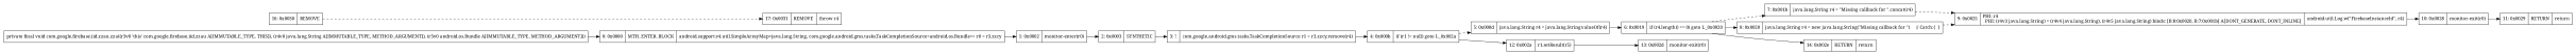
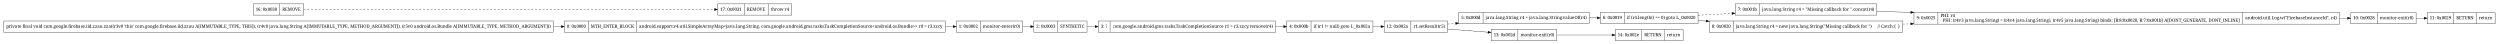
  digraph {
    fontname="Noto Serif"
    rankdir=LR
    node [fontname="Noto Serif" shape=record]
    edge [fontname="Noto Serif"]
    n1 [label="{0\:\ 0x0000|MTH_ENTER_BLOCK\l|android.support.v4.util.SimpleArrayMap\<java.lang.String, com.google.android.gms.tasks.TaskCompletionSource\<android.os.Bundle\>\> r0 = r3.zzcy\l}"]
    n2 [label="{1\:\ 0x0002|monitor\-enter(r0)\l}"]
    n3 [label="{2\:\ 0x0003|SYNTHETIC\l}"]
    n4 [label="{3\:\ ?|com.google.android.gms.tasks.TaskCompletionSource r1 = r3.zzcy.remove(r4)\l}"]
    n5 [label="{4\:\ 0x000b|if (r1 != null) goto L_0x002a\l}"]
    n6 [label="{5\:\ 0x000d|java.lang.String r4 = java.lang.String.valueOf(r4)\l}"]
    n7 [label="{12\:\ 0x002a|r1.setResult(r5)\l}"]
    n8 [label="{6\:\ 0x0019|if (r4.length() == 0) goto L_0x0020\l}"]
    n9 [label="{13\:\ 0x002d|monitor\-exit(r0)\l}"]
    n10 [label="{7\:\ 0x001b|java.lang.String r4 = \"Missing callback for \".concat(r4)\l}"]
    n11 [label="{8\:\ 0x0020|java.lang.String r4 = new java.lang.String(\"Missing callback for \")     \/\/ Catch:\{  \}\l}"]
    n12 [label="{9\:\ 0x0025|PHI: r4 \l  PHI: (r4v3 java.lang.String) = (r4v4 java.lang.String), (r4v5 java.lang.String) binds: [B:8:0x0020, B:7:0x001b] A[DONT_GENERATE, DONT_INLINE]\l|android.util.Log.w(\"FirebaseInstanceId\", r4)\l}"]
    n13 [label="{10\:\ 0x0028|monitor\-exit(r0)\l}"]
    n14 [label="{11\:\ 0x0029|RETURN\l|return\l}"]
    n15 [label="{14\:\ 0x002e|RETURN\l|return\l}"]
    n16 [label="{16\:\ 0x0030|REMOVE\l}"]
    n17 [label="{17\:\ 0x0031|REMOVE\l|throw r4\l}"]
    n18 [label="{private final void com.google.firebase.iid.zzau.zza((r3v0 'this' com.google.firebase.iid.zzau A[IMMUTABLE_TYPE, THIS]), (r4v0 java.lang.String A[IMMUTABLE_TYPE, METHOD_ARGUMENT]), (r5v0 android.os.Bundle A[IMMUTABLE_TYPE, METHOD_ARGUMENT])) }"]
    n1 -> n2
    n2 -> n3
    n3 -> n4
    n4 -> n5
-   n5 -> n6 [style=dashed]
+   n7 -> n6 [style=dashed]
    n5 -> n7
    n6 -> n8
    n7 -> n9
    n8 -> n10 [style=dashed]
    n8 -> n11
-   n8 -> n15
-   n10 -> n12 [style=dashed]
+   n9 -> n15
+   n10 -> n12
    n11 -> n12 [style=dashed]
    n12 -> n13
    n13 -> n14
    n16 -> n17 [style=dashed]
    n18 -> n1
  }
